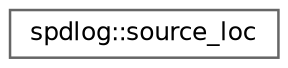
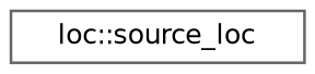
  digraph {
    rankdir=LR
-   n1 [color=grey40 fillcolor=white fontname=Helvetica fontsize=10 height=0.2 label="spdlog::source_loc" shape=box style=filled width=0.4]
+   n1 [color=grey40 fillcolor=white fontname=Helvetica fontsize=10 height=0.2 label="loc::source_loc" shape=box style=filled width=0.4]
  }
